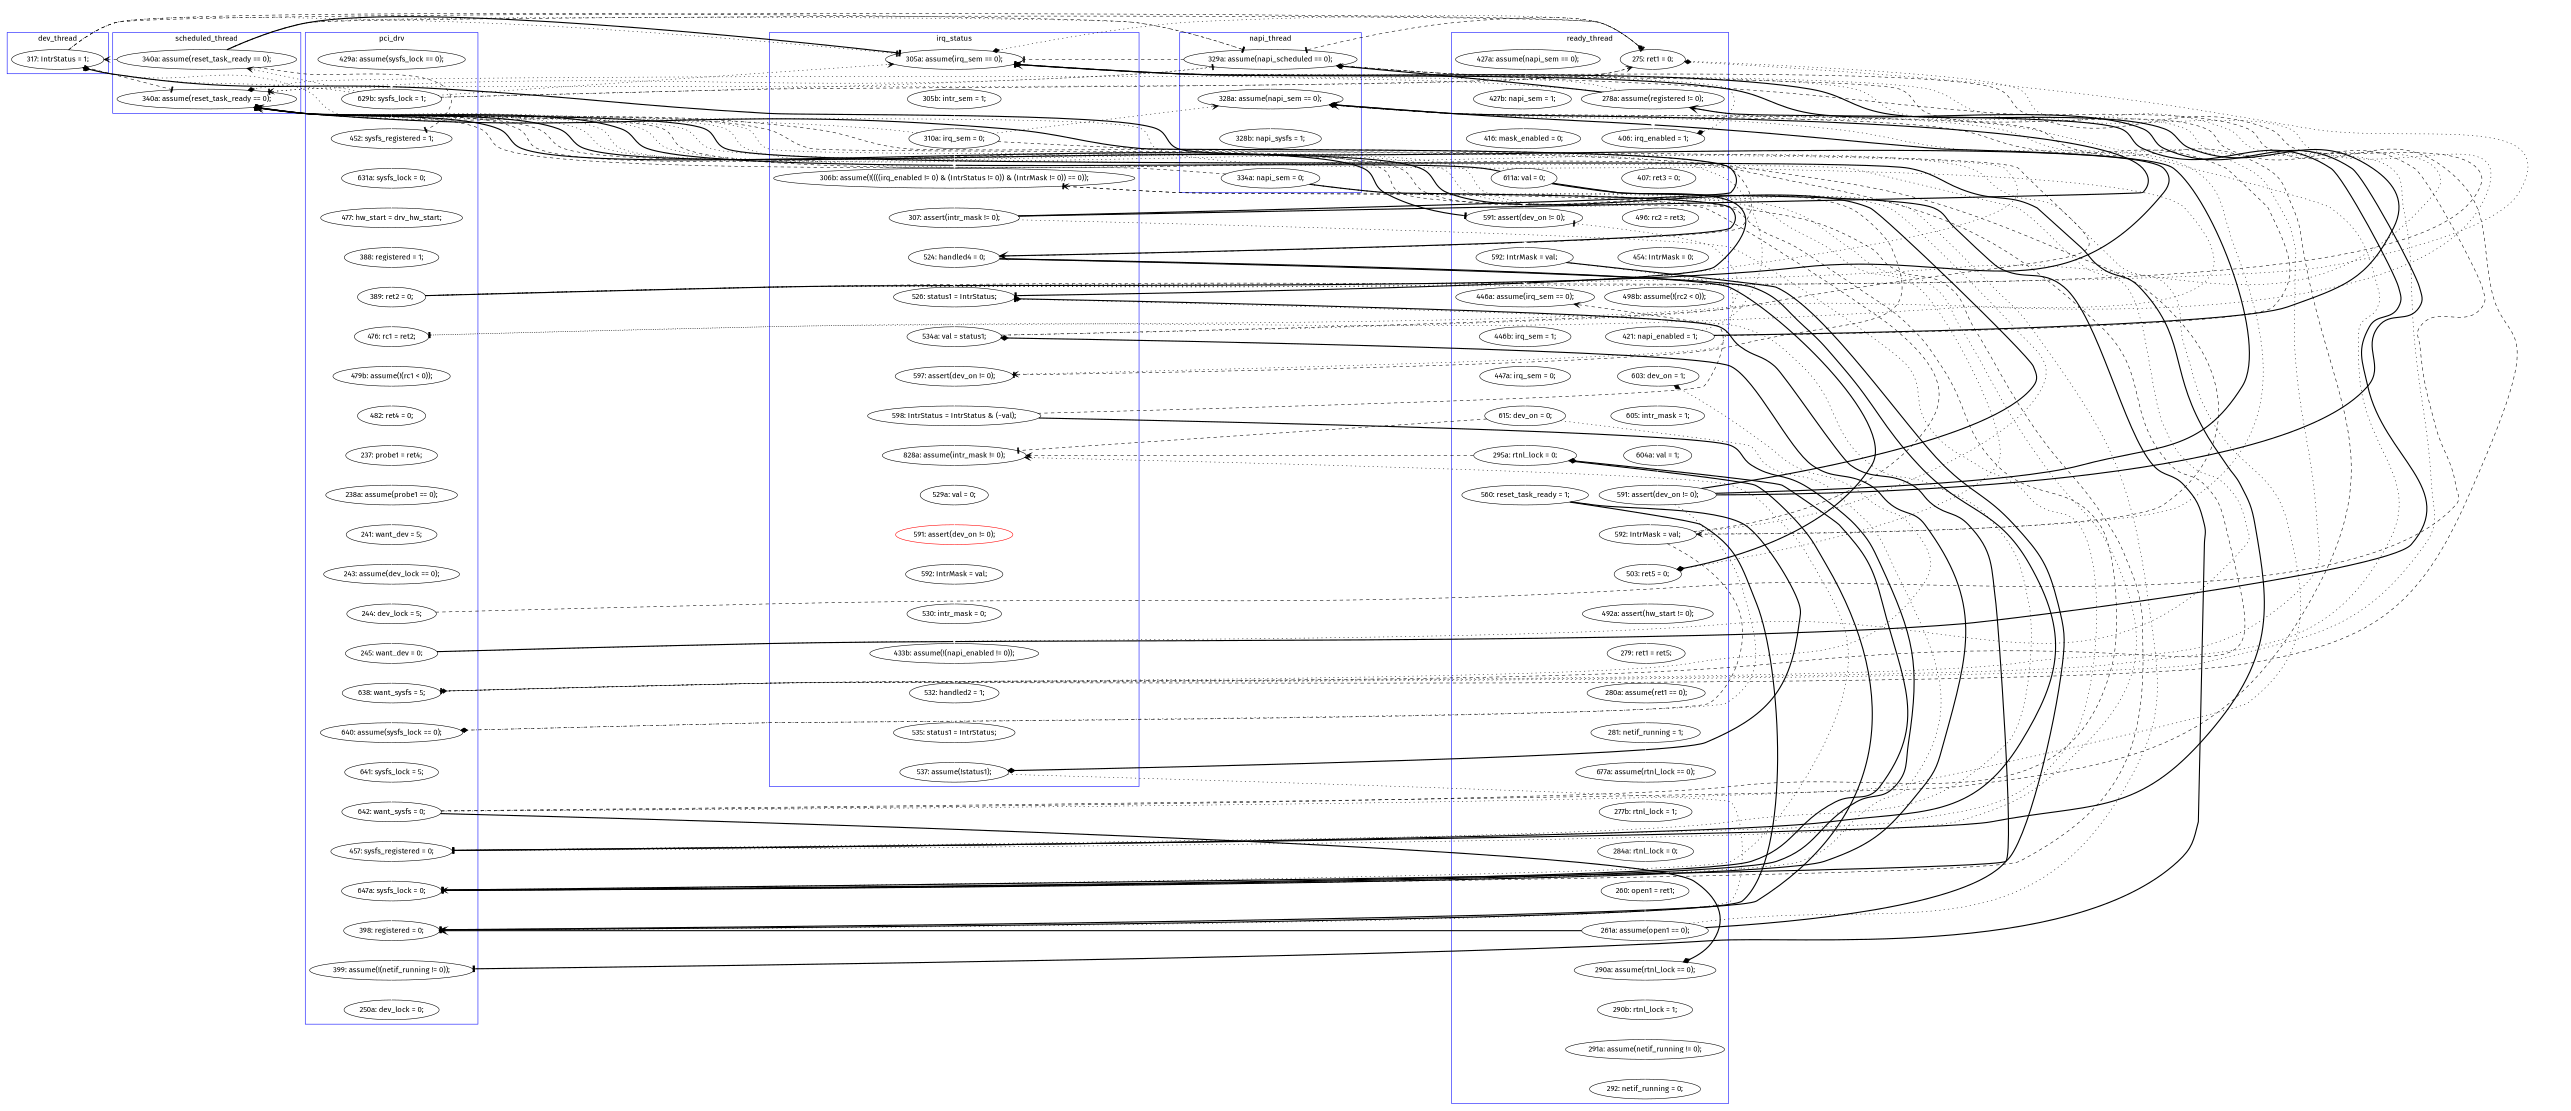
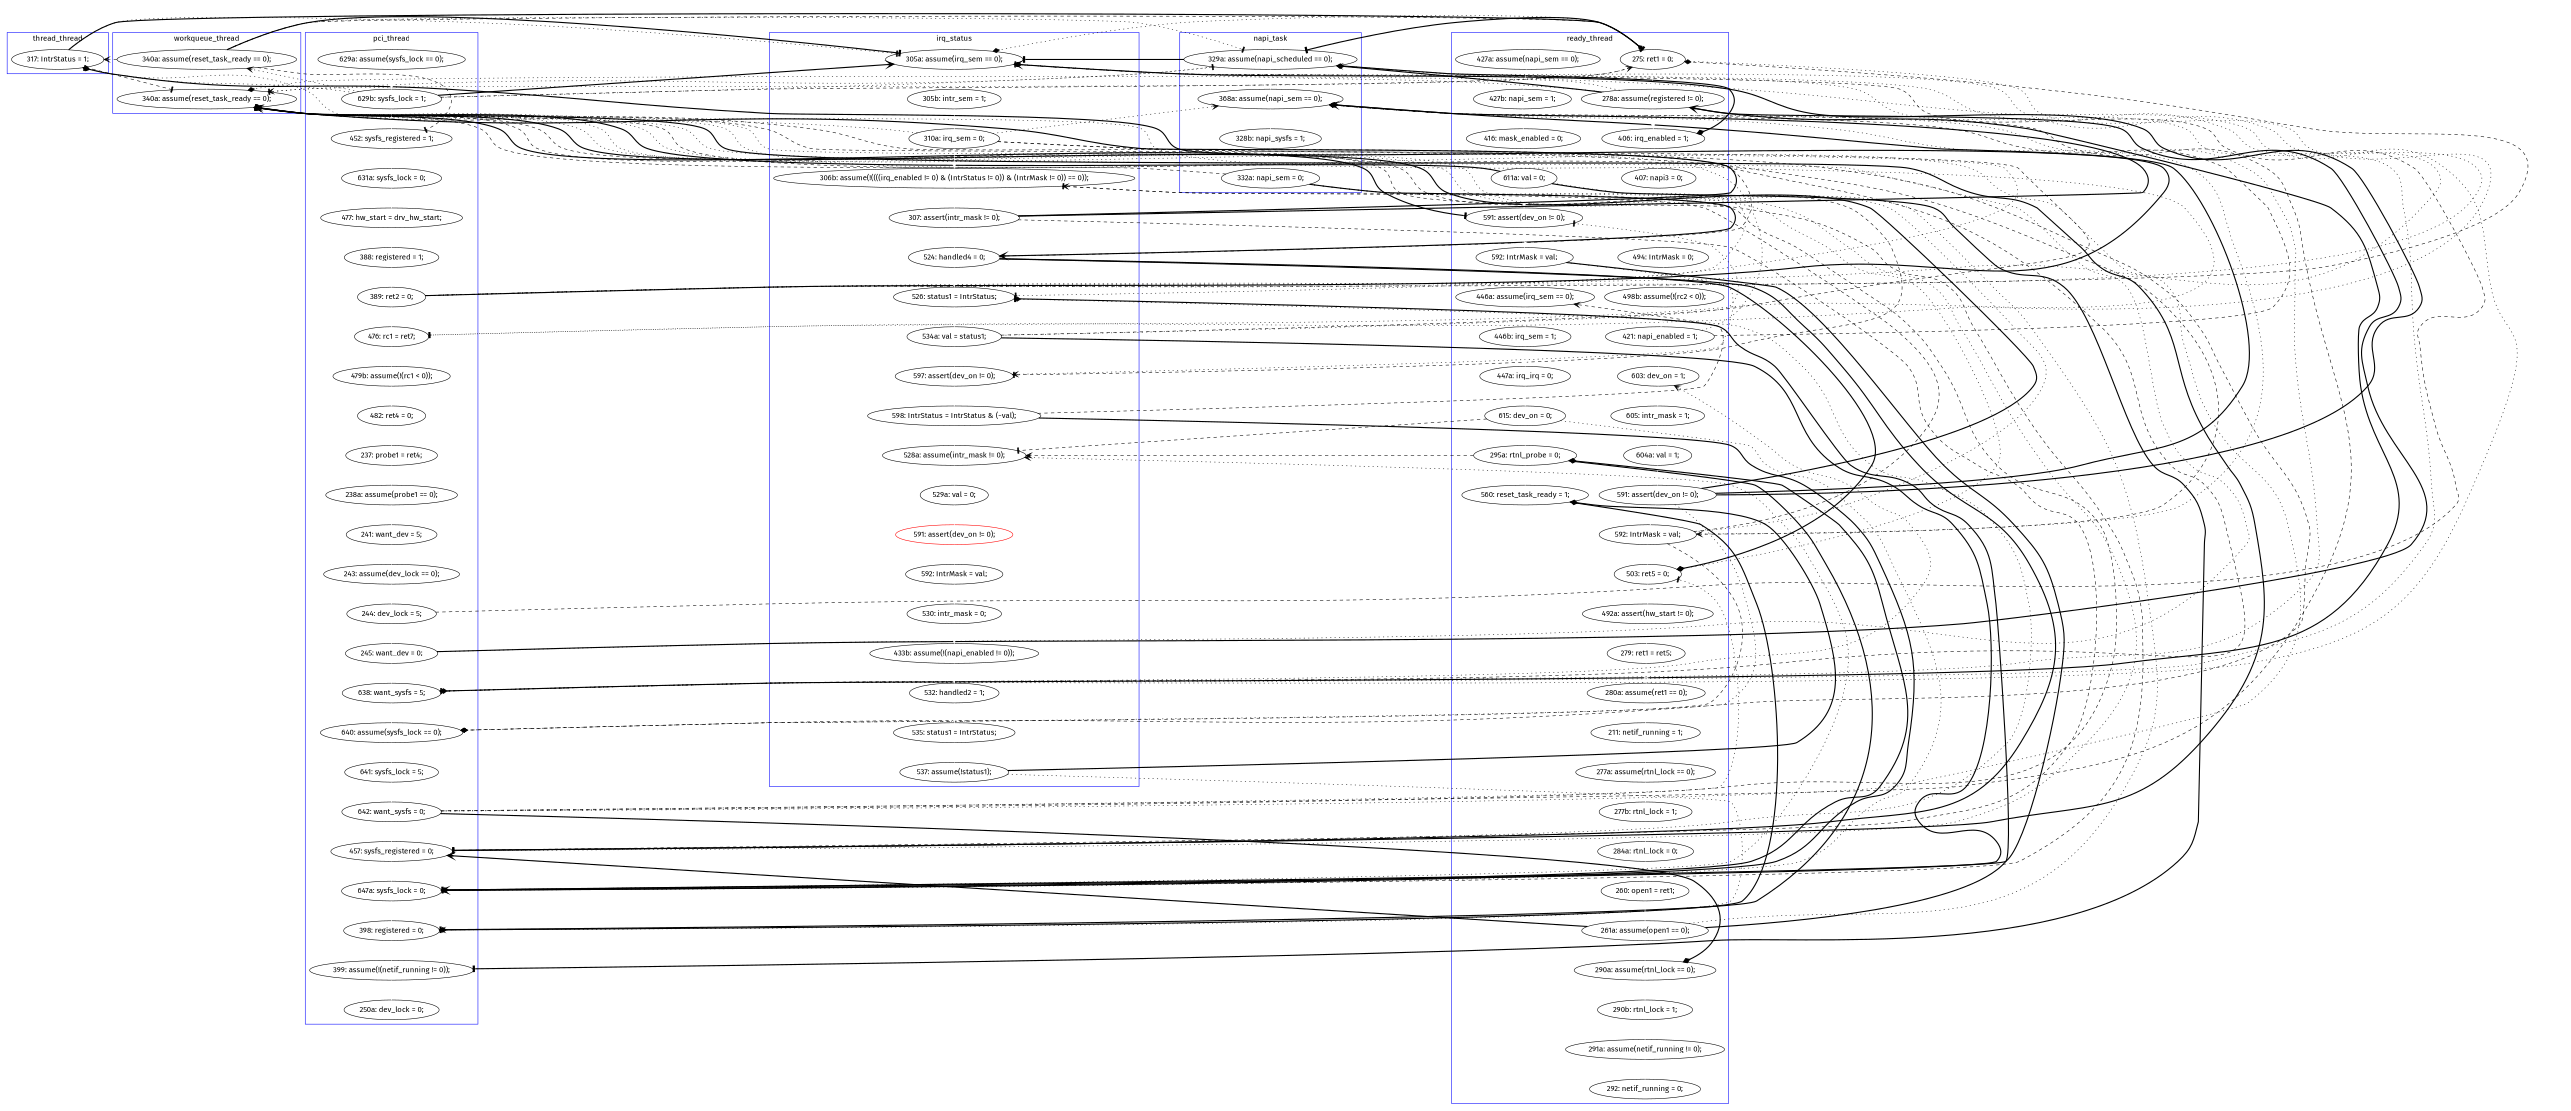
  digraph {
    fontname="Fira Sans"
    node [fontname="Fira Sans"]
    edge [color=black constraint=false fontname="Fira Sans" style=solid]
    n1 [label="317: IntrStatus = 1;"]
    n2 [label="329a: assume(napi_scheduled == 0);"]
-   n3 [label="328a: assume(napi_sem == 0);"]
+   n3 [label="368a: assume(napi_sem == 0);"]
    n4 [label="328b: napi_sysfs = 1;"]
-   n5 [label="334a: napi_sem = 0;"]
+   n5 [label="332a: napi_sem = 0;"]
    n6 [label="340a: assume(reset_task_ready == 0);"]
    n7 [label="340a: assume(reset_task_ready == 0);"]
-   n8 [label="407: ret3 = 0;"]
-   n9 [label="496: rc2 = ret3;"]
+   n8 [label="407: napi3 = 0;"]
    n10 [label="275: ret1 = 0;"]
    n11 [label="591: assert(dev_on != 0);"]
    n12 [label="592: IntrMask = val;"]
    n13 [label="427b: napi_sem = 1;"]
    n14 [label="416: mask_enabled = 0;"]
    n15 [label="277b: rtnl_lock = 1;"]
    n16 [label="284a: rtnl_lock = 0;"]
-   n17 [label="295a: rtnl_lock = 0;"]
+   n17 [label="295a: rtnl_probe = 0;"]
    n18 [label="591: assert(dev_on != 0);"]
    n19 [label="603: dev_on = 1;"]
    n20 [label="605: intr_mask = 1;"]
    n21 [label="560: reset_task_ready = 1;"]
    n22 [label="503: ret5 = 0;"]
    n23 [label="492a: assert(hw_start != 0);"]
    n24 [label="446a: assume(irq_sem == 0);"]
    n25 [label="261a: assume(open1 == 0);"]
    n26 [label="604a: val = 1;"]
    n27 [label="611a: val = 0;"]
    n28 [label="421: napi_enabled = 1;"]
    n29 [label="427a: assume(napi_sem == 0);"]
    n30 [label="278a: assume(registered != 0);"]
    n31 [label="406: irq_enabled = 1;"]
-   n32 [label="281: netif_running = 1;"]
-   n33 [label="677a: assume(rtnl_lock == 0);"]
+   n32 [label="211: netif_running = 1;"]
+   n33 [label="277a: assume(rtnl_lock == 0);"]
    n34 [label="290a: assume(rtnl_lock == 0);"]
    n35 [label="615: dev_on = 0;"]
-   n36 [label="454: IntrMask = 0;"]
+   n36 [label="494: IntrMask = 0;"]
    n37 [label="260: open1 = ret1;"]
    n38 [label="290b: rtnl_lock = 1;"]
    n39 [label="279: ret1 = ret5;"]
    n40 [label="280a: assume(ret1 == 0);"]
    n41 [label="592: IntrMask = val;"]
    n42 [label="291a: assume(netif_running != 0);"]
    n43 [label="292: netif_running = 0;"]
    n44 [label="446b: irq_sem = 1;"]
-   n45 [label="447a: irq_sem = 0;"]
+   n45 [label="447a: irq_irq = 0;"]
    n46 [label="498b: assume(!(rc2 < 0));"]
    n47 [label="629b: sysfs_lock = 1;"]
    n48 [label="452: sysfs_registered = 1;"]
    n49 [label="640: assume(sysfs_lock == 0);"]
    n50 [label="638: want_sysfs = 5;"]
    n51 [label="647a: sysfs_lock = 0;"]
    n52 [label="398: registered = 0;"]
    n53 [label="245: want_dev = 0;"]
    n54 [label="243: assume(dev_lock == 0);"]
    n55 [label="244: dev_lock = 5;"]
    n56 [label="457: sysfs_registered = 0;"]
    n57 [label="241: want_dev = 5;"]
    n58 [label="399: assume(!(netif_running != 0));"]
    n59 [label="642: want_sysfs = 0;"]
    n60 [label="477: hw_start = drv_hw_start;"]
    n61 [label="388: registered = 1;"]
    n62 [label="389: ret2 = 0;"]
-   n63 [label="476: rc1 = ret2;"]
+   n63 [label="476: rc1 = ret7;"]
    n64 [label="479b: assume(!(rc1 < 0));"]
    n65 [label="482: ret4 = 0;"]
    n66 [label="237: probe1 = ret4;"]
    n67 [label="238a: assume(probe1 == 0);"]
    n68 [label="631a: sysfs_lock = 0;"]
    n69 [label="641: sysfs_lock = 5;"]
-   n70 [label="429a: assume(sysfs_lock == 0);"]
+   n70 [label="629a: assume(sysfs_lock == 0);"]
    n71 [label="250a: dev_lock = 0;"]
    n72 [label="529a: val = 0;"]
    n73 [color=red label="591: assert(dev_on != 0);"]
    n74 [label="534a: val = status1;"]
    n75 [label="524: handled4 = 0;"]
    n76 [label="526: status1 = IntrStatus;"]
    n77 [label="592: IntrMask = val;"]
    n78 [label="530: intr_mask = 0;"]
    n79 [label="433b: assume(!(napi_enabled != 0));"]
    n80 [label="305b: intr_sem = 1;"]
    n81 [label="310a: irq_sem = 0;"]
    n82 [label="598: IntrStatus = IntrStatus & (~val);"]
    n83 [label="307: assert(intr_mask != 0);"]
    n84 [label="597: assert(dev_on != 0);"]
    n85 [label="305a: assume(irq_sem == 0);"]
    n86 [label="532: handled2 = 1;"]
    n87 [label="535: status1 = IntrStatus;"]
    n88 [label="306b: assume(!((((irq_enabled != 0) & (IntrStatus != 0)) & (IntrMask != 0)) == 0));"]
-   n89 [label="828a: assume(intr_mask != 0);"]
+   n89 [label="528a: assume(intr_mask != 0);"]
    n90 [label="537: assume(!status1);"]
    subgraph cluster_1 {
      color=blue
-     label=dev_thread
+     label=thread_thread
      n1
    }
    subgraph cluster_2 {
      color=blue
-     label=napi_thread
+     label=napi_task
      n2
      n3
      n4
      n5
    }
    subgraph cluster_3 {
      color=blue
-     label=scheduled_thread
+     label=workqueue_thread
      n6
      n7
    }
    subgraph cluster_4 {
      color=blue
      label=ready_thread
      n8
-     n9
      n10
      n11
      n12
      n13
      n14
      n15
      n16
      n17
      n18
      n19
      n20
      n21
      n22
      n23
      n24
      n25
      n26
      n27
      n28
      n29
      n30
      n31
      n32
      n33
      n34
      n35
      n36
      n37
      n38
      n39
      n40
      n41
      n42
      n43
      n44
      n45
      n46
    }
    subgraph cluster_5 {
      color=blue
-     label=pci_drv
+     label=pci_thread
      n47
      n48
      n49
      n50
      n51
      n52
      n53
      n54
      n55
      n56
      n57
      n58
      n59
      n60
      n61
      n62
      n63
      n64
      n65
      n66
      n67
      n68
      n69
      n70
      n71
    }
    subgraph cluster_6 {
      color=blue
      label=irq_status
      n72
      n73
      n74
      n75
      n76
      n77
      n78
      n79
      n80
      n81
      n82
      n83
      n84
      n85
      n86
      n87
      n88
      n89
      n90
    }
-   n1 -> n2 [arrowhead=tee style=dashed]
    n1 -> n6 [arrowhead=tee style=dashed]
-   n1 -> n10 [arrowhead=tee style=dashed]
+   n1 -> n10 [arrowhead=tee style=bold]
    n1 -> n63 [arrowhead=tee style=dotted]
    n1 -> n85 [arrowhead=tee style=dotted]
    n2 -> n3 [color=white constraint=""]
    n2 -> n6 [arrowhead=tee style=dotted]
-   n2 -> n31 [arrowhead=diamond style=dotted]
-   n2 -> n50 [arrowhead=tee style=dashed]
-   n2 -> n85 [arrowhead=tee style=dashed]
+   n2 -> n31 [arrowhead=diamond style=bold]
+   n2 -> n50 [arrowhead=tee style=dotted]
+   n2 -> n85 [arrowhead=tee style=bold]
    n3 -> n4 [color=white constraint=""]
    n4 -> n5 [color=white constraint=""]
    n5 -> n6 [arrowhead=vee style=dashed]
    n5 -> n22 [arrowhead=diamond style=dotted]
    n5 -> n56 [arrowhead=tee style=dotted]
    n5 -> n75 [arrowhead=vee style=bold]
    n6 -> n18 [arrowhead=tee style=bold]
    n6 -> n51 [arrowhead=tee style=dashed]
    n6 -> n84 [arrowhead=tee style=dashed]
    n7 -> n1 [arrowhead=vee style=dashed]
    n7 -> n2 [arrowhead=tee style=dotted]
    n7 -> n6 [color=white constraint=""]
    n7 -> n10 [arrowhead=diamond style=dashed]
    n7 -> n48 [arrowhead=tee style=dashed]
    n7 -> n85 [arrowhead=tee style=bold]
-   n8 -> n9 [color=white constraint=""]
-   n9 -> n36 [color=white constraint=""]
-   n10 -> n2 [arrowhead=tee style=dashed]
+   n10 -> n2 [arrowhead=tee style=bold]
    n10 -> n6 [arrowhead=vee style=dotted]
    n10 -> n30 [color=white constraint=""]
    n10 -> n63 [arrowhead=tee style=dotted]
    n10 -> n85 [arrowhead=diamond style=dotted]
    n11 -> n3 [arrowhead=diamond style=bold]
    n11 -> n6 [arrowhead=tee style=bold]
    n11 -> n12 [color=white constraint=""]
    n11 -> n49 [arrowhead=diamond style=dotted]
    n11 -> n85 [arrowhead=vee style=bold]
    n12 -> n3 [arrowhead=diamond style=dotted]
    n12 -> n6 [arrowhead=diamond style=dotted]
    n12 -> n22 [color=white constraint=""]
    n12 -> n49 [arrowhead=diamond style=dashed]
    n12 -> n88 [arrowhead=vee style=dashed]
    n13 -> n14 [color=white constraint=""]
    n14 -> n27 [color=white constraint=""]
    n15 -> n16 [color=white constraint=""]
    n16 -> n37 [color=white constraint=""]
    n17 -> n21 [color=white constraint=""]
    n17 -> n52 [arrowhead=tee style=bold]
    n17 -> n89 [arrowhead=vee style=dashed]
    n18 -> n41 [color=white constraint=""]
    n19 -> n20 [color=white constraint=""]
    n20 -> n26 [color=white constraint=""]
-   n21 -> n52 [arrowhead=tee style=bold]
+   n21 -> n52 [arrowhead=diamond style=bold]
    n22 -> n23 [color=white constraint=""]
    n23 -> n39 [color=white constraint=""]
    n24 -> n44 [color=white constraint=""]
    n25 -> n6 [arrowhead=diamond style=dotted]
    n25 -> n34 [color=white constraint=""]
-   n25 -> n52 [arrowhead=vee style=bold]
+   n25 -> n56 [arrowhead=vee style=bold]
    n25 -> n76 [arrowhead=tee style=bold]
    n26 -> n11 [color=white constraint=""]
    n27 -> n6 [arrowhead=vee style=bold]
    n27 -> n18 [color=white constraint=""]
    n27 -> n58 [arrowhead=tee style=bold]
-   n27 -> n76 [arrowhead=tee style=bold]
+   n27 -> n76 [arrowhead=tee style=dotted]
    n28 -> n3 [arrowhead=diamond style=dashed]
    n28 -> n6 [arrowhead=vee style=dotted]
    n28 -> n19 [color=white constraint=""]
-   n28 -> n85 [arrowhead=tee style=bold]
    n29 -> n13 [color=white constraint=""]
    n30 -> n2 [arrowhead=diamond style=bold]
    n30 -> n6 [arrowhead=diamond style=dotted]
    n30 -> n31 [color=white constraint=""]
-   n30 -> n50 [arrowhead=diamond style=dotted]
+   n30 -> n50 [arrowhead=diamond style=bold]
    n30 -> n85 [arrowhead=diamond style=dotted]
    n31 -> n8 [color=white constraint=""]
    n32 -> n33 [color=white constraint=""]
    n33 -> n15 [color=white constraint=""]
    n34 -> n38 [color=white constraint=""]
    n35 -> n17 [color=white constraint=""]
    n35 -> n51 [arrowhead=vee style=dotted]
    n35 -> n89 [arrowhead=tee style=dashed]
    n36 -> n46 [color=white constraint=""]
    n37 -> n25 [color=white constraint=""]
    n38 -> n42 [color=white constraint=""]
    n39 -> n40 [color=white constraint=""]
    n40 -> n32 [color=white constraint=""]
    n41 -> n24 [color=white constraint=""]
    n41 -> n51 [arrowhead=tee style=bold]
    n41 -> n84 [arrowhead=vee style=dotted]
    n42 -> n43 [color=white constraint=""]
    n44 -> n45 [color=white constraint=""]
    n45 -> n35 [color=white constraint=""]
    n46 -> n28 [color=white constraint=""]
    n47 -> n1 [arrowhead=tee style=dotted]
    n47 -> n2 [arrowhead=tee style=dotted]
    n47 -> n7 [arrowhead=vee style=dotted]
    n47 -> n10 [arrowhead=vee style=dashed]
    n47 -> n48 [color=white constraint=""]
-   n47 -> n85 [arrowhead=vee style=dotted]
+   n47 -> n85 [arrowhead=vee style=bold]
    n48 -> n68 [color=white constraint=""]
    n49 -> n69 [color=white constraint=""]
    n50 -> n3 [arrowhead=diamond style=dotted]
    n50 -> n6 [arrowhead=vee style=dashed]
-   n50 -> n19 [arrowhead=diamond style=dotted]
+   n50 -> n19 [arrowhead=vee style=dotted]
    n50 -> n49 [color=white constraint=""]
    n50 -> n85 [arrowhead=tee style=dotted]
    n51 -> n17 [arrowhead=diamond style=bold]
    n51 -> n52 [color=white constraint=""]
    n51 -> n89 [arrowhead=vee style=dotted]
    n52 -> n58 [color=white constraint=""]
    n53 -> n6 [arrowhead=diamond style=dotted]
    n53 -> n30 [arrowhead=vee style=bold]
    n53 -> n50 [color=white constraint=""]
    n54 -> n55 [color=white constraint=""]
    n55 -> n53 [color=white constraint=""]
    n55 -> n85 [arrowhead=diamond style=dashed]
    n56 -> n6 [arrowhead=tee style=bold]
    n56 -> n51 [color=white constraint=""]
    n56 -> n76 [arrowhead=diamond style=dotted]
    n57 -> n54 [color=white constraint=""]
    n58 -> n71 [color=white constraint=""]
    n59 -> n3 [arrowhead=diamond style=dashed]
    n59 -> n6 [arrowhead=diamond style=dotted]
+   n59 -> n22 [arrowhead=tee style=dotted]
    n59 -> n34 [arrowhead=diamond style=bold]
    n59 -> n56 [color=white constraint=""]
    n59 -> n88 [arrowhead=tee style=dashed]
    n60 -> n61 [color=white constraint=""]
    n61 -> n62 [color=white constraint=""]
    n62 -> n1 [arrowhead=diamond style=bold]
-   n62 -> n2 [arrowhead=vee style=dashed]
+   n62 -> n2 [arrowhead=vee style=dotted]
    n62 -> n6 [arrowhead=vee style=dotted]
-   n62 -> n10 [arrowhead=diamond style=dotted]
+   n62 -> n10 [arrowhead=diamond style=dashed]
    n62 -> n63 [color=white constraint=""]
    n62 -> n85 [arrowhead=diamond style=dotted]
    n63 -> n64 [color=white constraint=""]
    n64 -> n65 [color=white constraint=""]
    n65 -> n66 [color=white constraint=""]
    n66 -> n67 [color=white constraint=""]
    n67 -> n57 [color=white constraint=""]
    n68 -> n60 [color=white constraint=""]
    n69 -> n59 [color=white constraint=""]
    n70 -> n47 [color=white constraint=""]
    n72 -> n73 [color=white constraint=""]
    n73 -> n77 [color=white constraint=""]
    n74 -> n6 [arrowhead=tee style=dashed]
    n74 -> n18 [arrowhead=tee style=dotted]
-   n51 -> n74 [arrowhead=diamond style=bold]
+   n74 -> n51 [arrowhead=diamond style=bold]
    n74 -> n84 [color=white constraint=""]
    n75 -> n6 [arrowhead=tee style=dashed]
    n75 -> n22 [arrowhead=diamond style=bold]
    n75 -> n56 [arrowhead=tee style=bold]
    n75 -> n76 [color=white constraint=""]
    n76 -> n74 [color=white constraint=""]
    n77 -> n78 [color=white constraint=""]
    n78 -> n79 [color=white constraint=""]
    n79 -> n86 [color=white constraint=""]
    n80 -> n81 [color=white constraint=""]
    n81 -> n3 [arrowhead=vee style=dotted]
    n81 -> n6 [arrowhead=diamond style=dotted]
    n81 -> n12 [arrowhead=vee style=dashed]
+   n81 -> n49 [arrowhead=diamond style=dashed]
    n81 -> n88 [color=white constraint=""]
    n82 -> n24 [arrowhead=vee style=dashed]
-   n82 -> n51 [arrowhead=tee style=bold]
+   n82 -> n51 [arrowhead=vee style=bold]
    n82 -> n89 [color=white constraint=""]
    n83 -> n3 [arrowhead=vee style=bold]
    n83 -> n6 [arrowhead=diamond style=bold]
-   n83 -> n56 [arrowhead=tee style=dotted]
+   n83 -> n56 [arrowhead=tee style=dashed]
    n83 -> n75 [color=white constraint=""]
    n84 -> n82 [color=white constraint=""]
    n85 -> n80 [color=white constraint=""]
    n86 -> n87 [color=white constraint=""]
    n87 -> n90 [color=white constraint=""]
    n88 -> n83 [color=white constraint=""]
    n89 -> n72 [color=white constraint=""]
-   n21 -> n90 [arrowhead=diamond style=bold]
+   n90 -> n21 [arrowhead=diamond style=bold]
    n90 -> n52 [arrowhead=vee style=dotted]
  }
